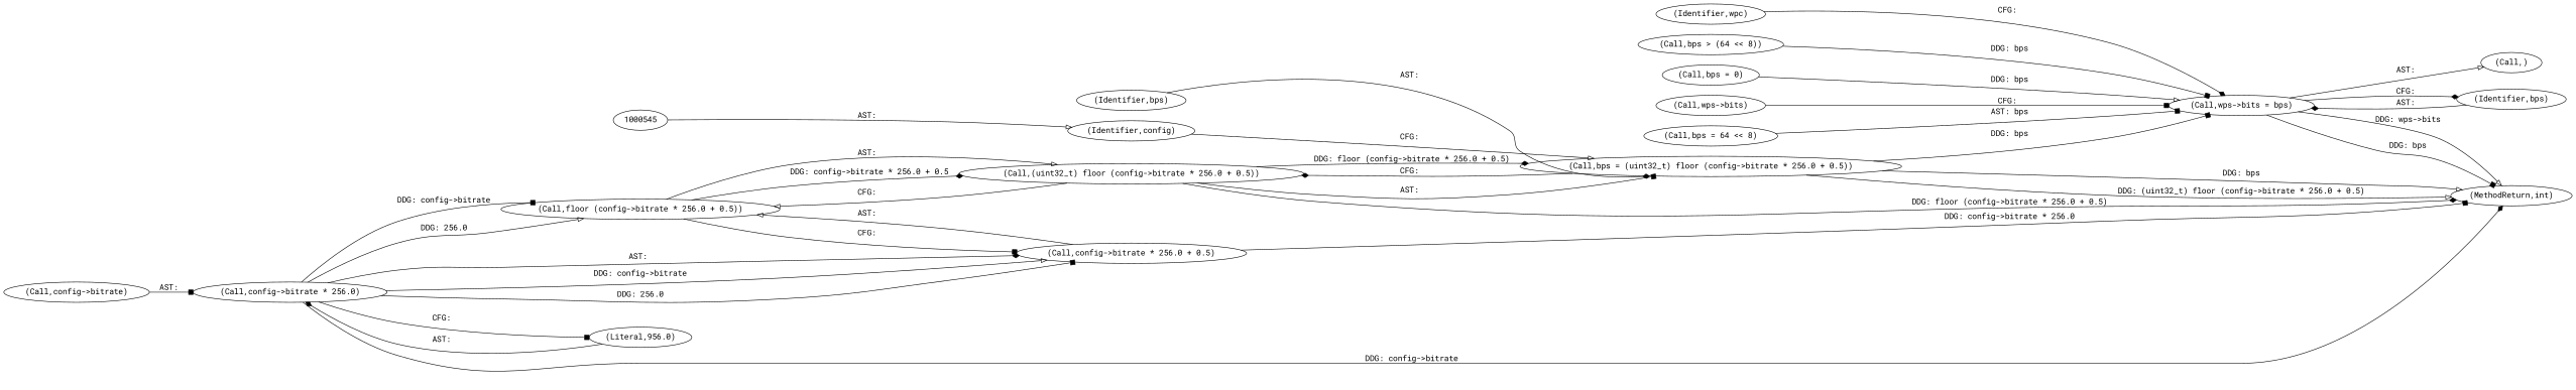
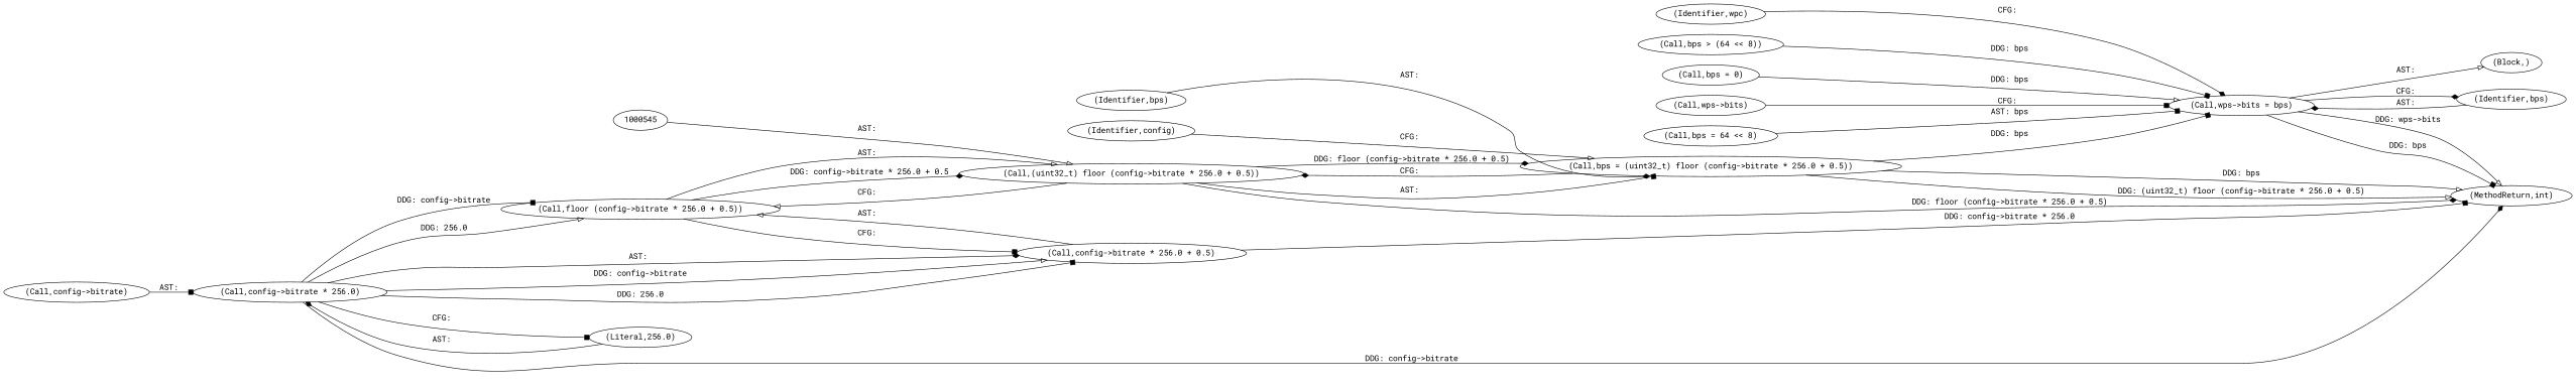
  digraph {
    fontname="Roboto Mono"
    rankdir=LR
    node [fontname="Roboto Mono"]
    edge [arrowhead=box fontname="Roboto Mono"]
    n1 [label="(Call,config->bitrate * 256.0)"]
    n2 [label="(Call,floor (config->bitrate * 256.0 + 0.5))"]
    n3 [label="(Call,config->bitrate * 256.0 + 0.5)"]
-   n4 [label="(Literal,956.0)"]
+   n4 [label="(Literal,256.0)"]
    n5 [label="(MethodReturn,int)"]
    n6 [label="(Call,(uint32_t) floor (config->bitrate * 256.0 + 0.5))"]
    n7 [label="(Call,bps = (uint32_t) floor (config->bitrate * 256.0 + 0.5))"]
    n8 [label="(Call,wps->bits = bps)"]
-   n9 [label="(Call,)"]
+   n9 [label="(Block,)"]
    n10 [label="(Identifier,bps)"]
    n11 [label="(Identifier,wpc)"]
    n12 [label="(Call,bps > (64 << 8))"]
    n13 [label="(Call,config->bitrate)"]
    n14 [label="(Identifier,bps)"]
    n15 [label="(Call,bps = 0)"]
    n16 [label="(Identifier,config)"]
    n17 [label="(Call,wps->bits)"]
    n18 [label="(Call,bps = 64 << 8)"]
    1000545
    n1 -> n2 [label="DDG: config->bitrate"]
    n1 -> n2 [arrowhead=onormal label="DDG: 256.0"]
    n1 -> n3 [arrowhead=diamond label="AST: "]
    n1 -> n3 [arrowhead=onormal label="DDG: config->bitrate"]
    n1 -> n3 [label="DDG: 256.0"]
    n1 -> n4 [label="CFG: "]
    n1 -> n5 [arrowhead=diamond label="DDG: config->bitrate"]
    n2 -> n3 [label="CFG: "]
    n2 -> n6 [arrowhead=onormal label="AST: "]
    n2 -> n6 [arrowhead=diamond label="DDG: config->bitrate * 256.0 + 0.5"]
    n3 -> n2 [arrowhead=onormal label="AST: "]
    n3 -> n5 [label="DDG: config->bitrate * 256.0"]
    n4 -> n1 [arrowhead=diamond label="AST: "]
    n6 -> n2 [arrowhead=onormal label="CFG: "]
    n6 -> n5 [arrowhead=diamond label="DDG: floor (config->bitrate * 256.0 + 0.5)"]
    n6 -> n7 [label="AST: "]
    n6 -> n7 [arrowhead=diamond label="DDG: floor (config->bitrate * 256.0 + 0.5)"]
    n7 -> n5 [arrowhead=onormal label="DDG: bps"]
    n7 -> n5 [arrowhead=onormal label="DDG: (uint32_t) floor (config->bitrate * 256.0 + 0.5)"]
    n7 -> n6 [arrowhead=diamond label="CFG: "]
    n7 -> n8 [label="DDG: bps"]
    n8 -> n5 [arrowhead=onormal label="DDG: wps->bits"]
    n8 -> n5 [label="DDG: bps"]
    n8 -> n9 [arrowhead=onormal label="AST: "]
    n8 -> n10 [arrowhead=diamond label="CFG: "]
    n10 -> n8 [arrowhead=diamond label="AST: "]
    n11 -> n8 [arrowhead=diamond label="CFG: "]
    n12 -> n8 [label="DDG: bps"]
    n13 -> n1 [label="AST: "]
    n14 -> n7 [arrowhead=diamond label="AST: "]
    n15 -> n8 [arrowhead=onormal label="DDG: bps"]
    n16 -> n7 [arrowhead=onormal label="CFG: "]
    n17 -> n8 [label="CFG: "]
    n18 -> n8 [label="AST: bps"]
-   1000545 -> n16 [arrowhead=onormal label="AST: "]
+   1000545 -> n6 [arrowhead=onormal label="AST: "]
  }
